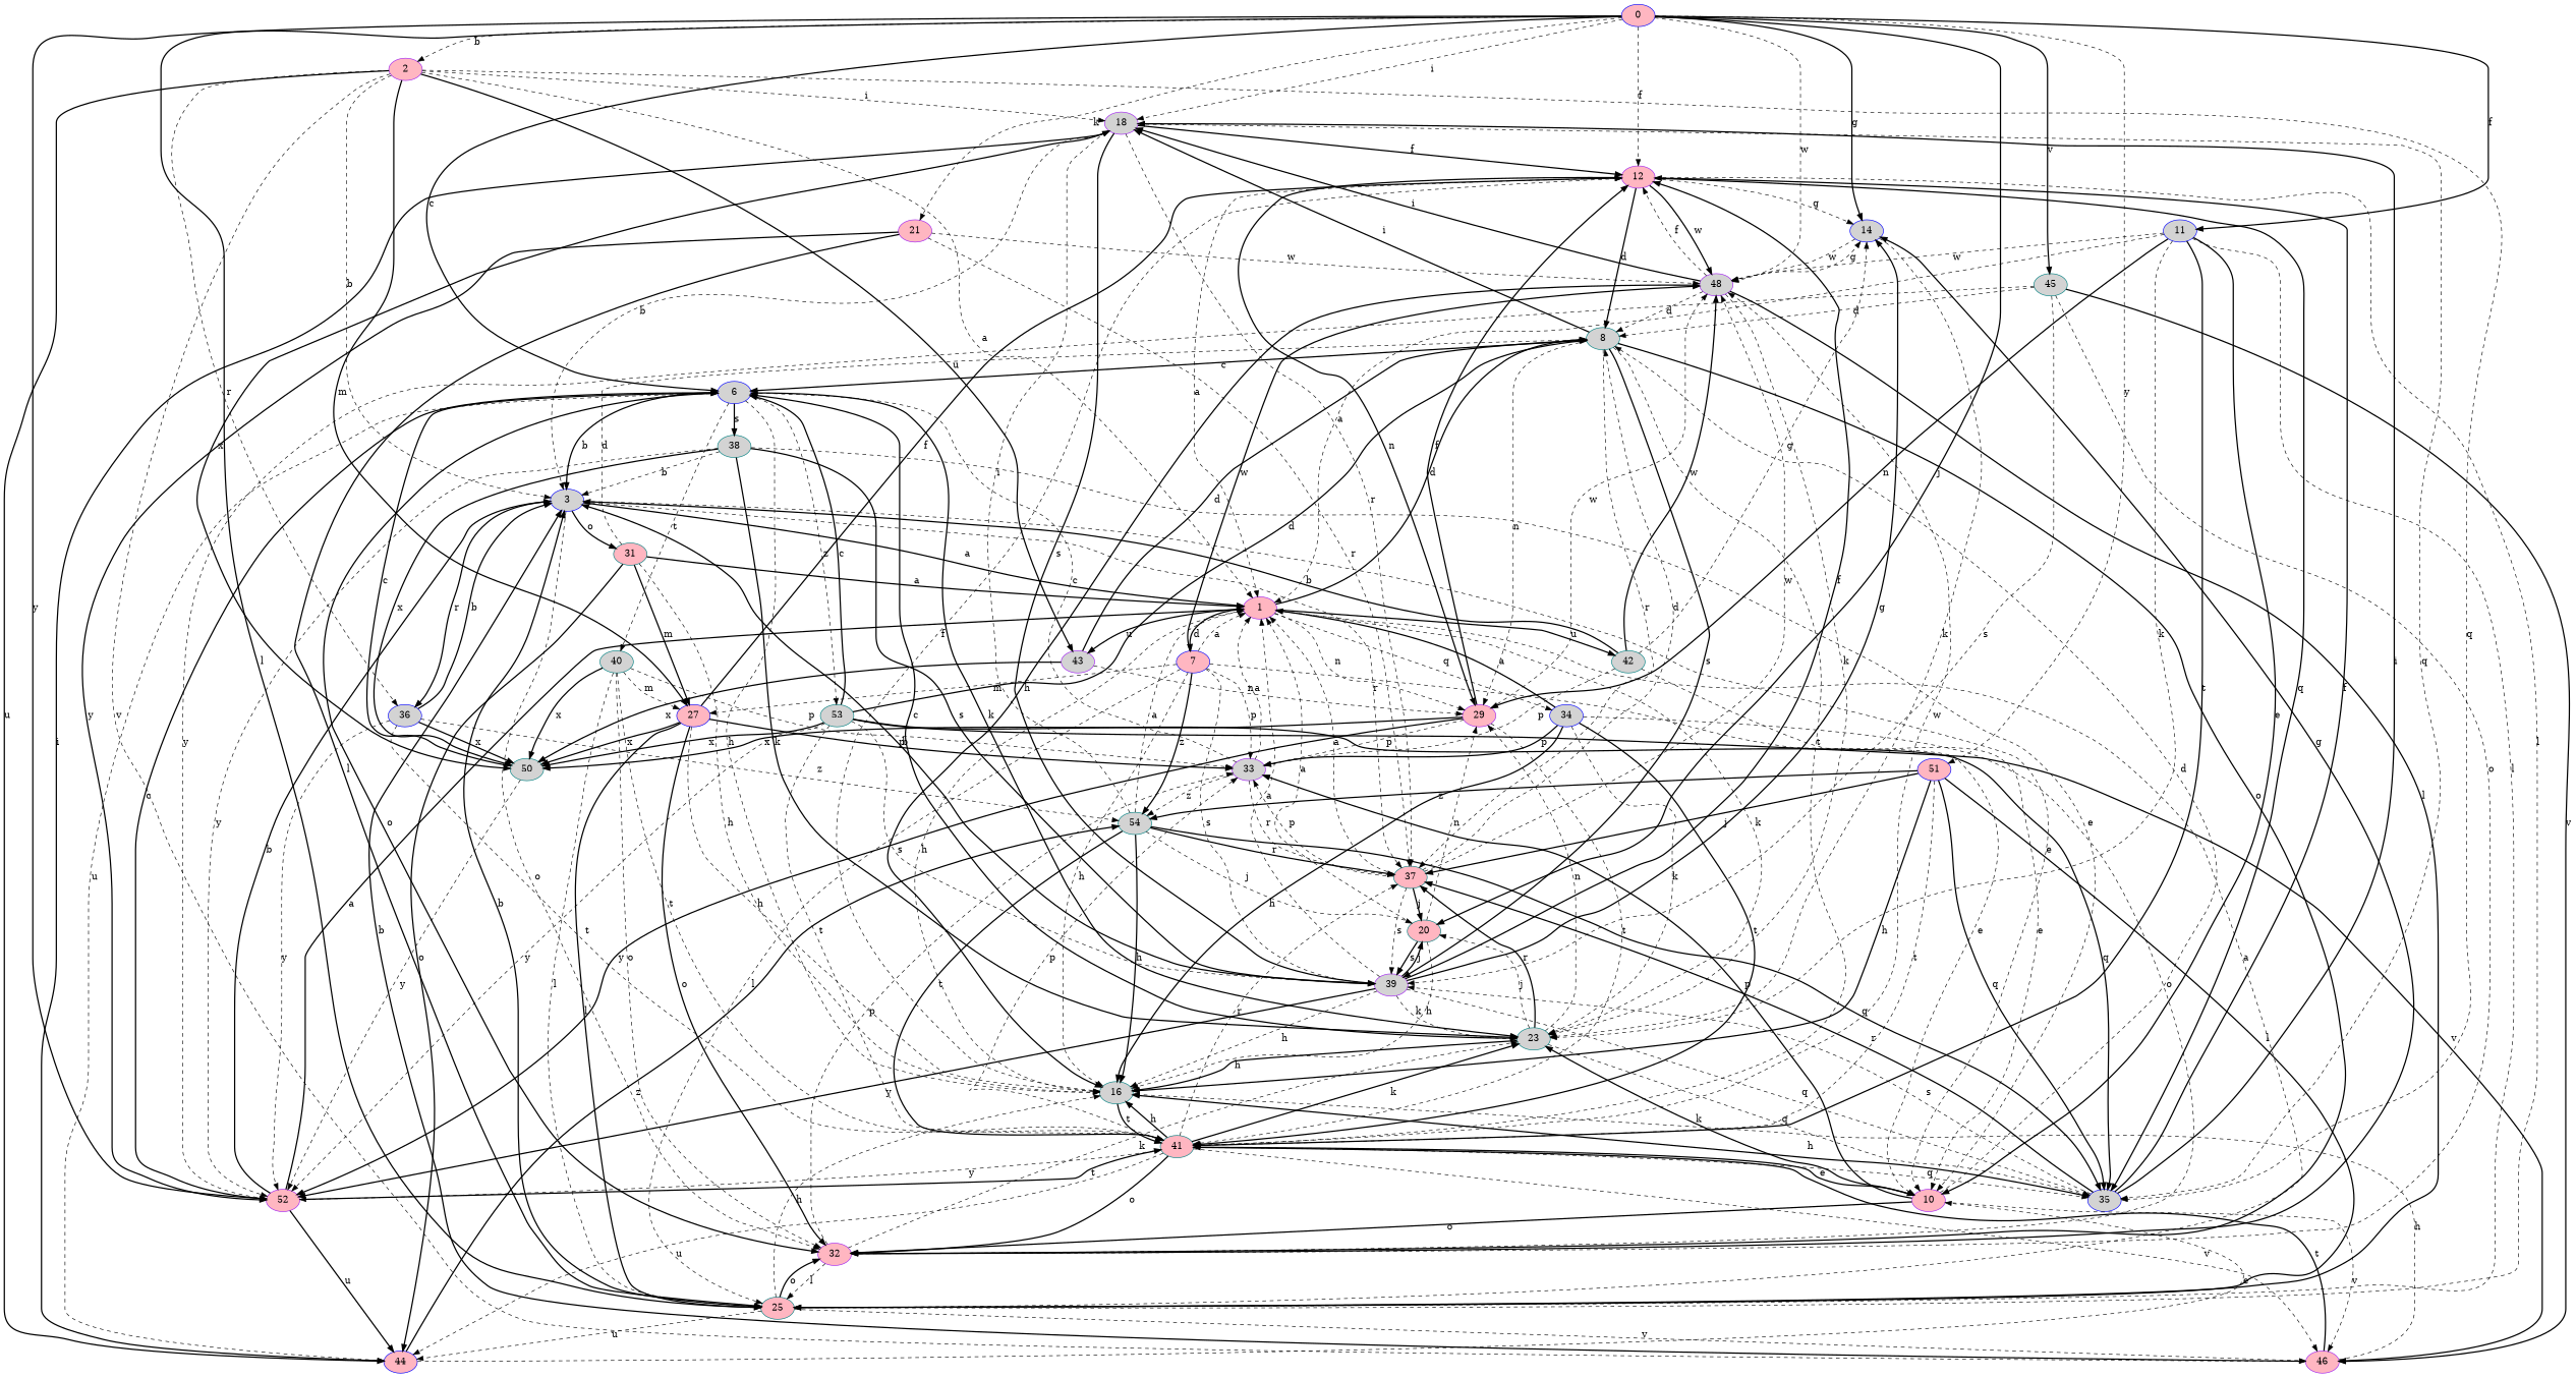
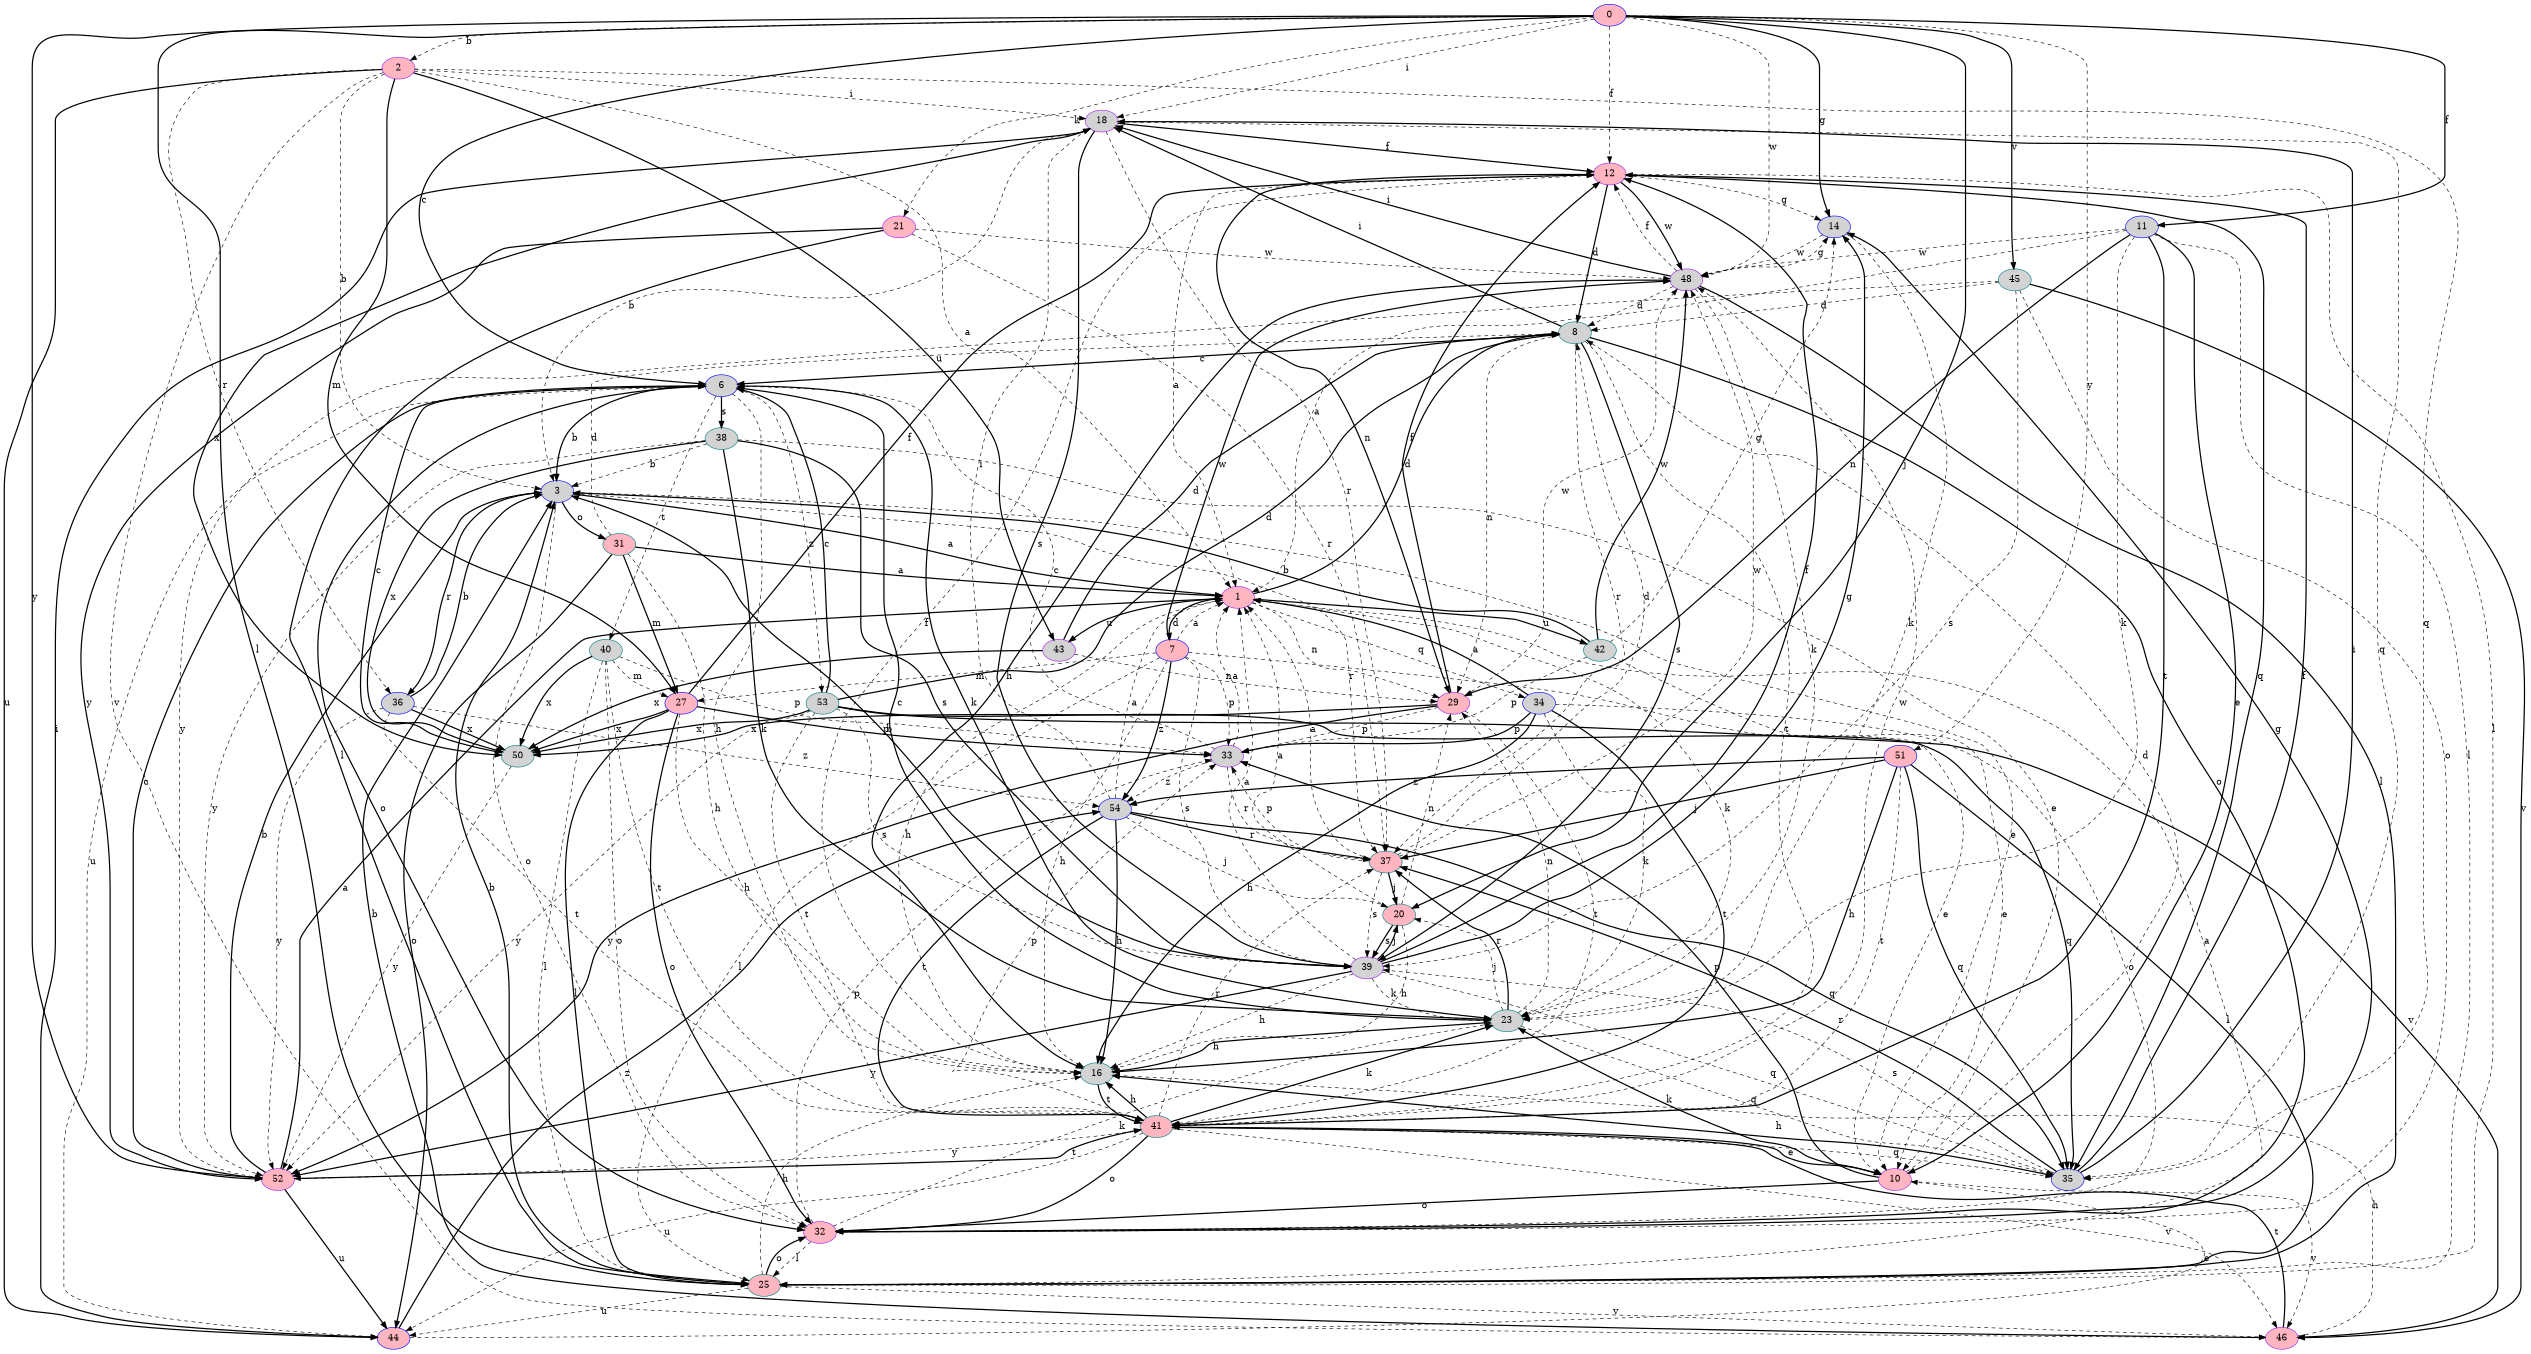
  strict digraph {
    node [color=teal fillcolor=lightgrey style=filled]
    edge [style=dashed]
    0 [color=blue fillcolor=lightpink]
    2 [color=purple fillcolor=lightpink]
    6 [color=blue]
    11 [color=blue]
    12 [color=purple fillcolor=lightpink]
    14 [color=blue]
    18 [color=purple]
    20 [fillcolor=lightpink]
    21 [color=purple fillcolor=lightpink]
    25 [fillcolor=lightpink]
    45
    48 [color=purple]
    51 [color=blue fillcolor=lightpink]
    52 [color=purple fillcolor=lightpink]
    1 [color=purple fillcolor=lightpink]
    43 [color=purple]
    3 [color=blue]
    27 [color=blue fillcolor=lightpink]
    35 [color=blue]
    36 [color=blue]
    44 [color=blue fillcolor=lightpink]
    46 [color=purple fillcolor=lightpink]
    16
    23
    32 [color=purple fillcolor=lightpink]
    38
    40
    53
    29 [color=purple fillcolor=lightpink]
    10 [color=purple fillcolor=lightpink]
    41 [fillcolor=lightpink]
    8
    37 [fillcolor=lightpink]
    39 [color=purple]
    50
-   54
+   54 [color=blue]
    7 [color=blue fillcolor=lightpink]
    34 [color=blue]
    42
    33 [color=purple]
    31 [fillcolor=lightpink]
    0 -> 2 [label=b]
    0 -> 6 [label=c style=bold]
    0 -> 11 [label=f style=bold]
    0 -> 12 [label=f]
    0 -> 14 [label=g style=bold]
    0 -> 18 [label=i]
    0 -> 20 [label=j style=bold]
    0 -> 21 [label=k]
    0 -> 25 [label=l style=bold]
    0 -> 45 [label=v style=bold]
    0 -> 48 [label=w]
    0 -> 51 [label=y]
    0 -> 52 [label=y style=bold]
    2 -> 18 [label=i]
    2 -> 1 [label=a]
    2 -> 43 [label=u style=bold]
    2 -> 3 [label=b]
    2 -> 27 [label=m style=bold]
    2 -> 35 [label=q]
    2 -> 36 [label=r]
    2 -> 44 [label=u style=bold]
    2 -> 46 [label=v]
    6 -> 3 [label=b style=bold]
    6 -> 44 [label=u]
    6 -> 16 [label=h]
    6 -> 23 [label=k style=bold]
    6 -> 32 [label=o style=bold]
    6 -> 38 [label=s style=bold]
    6 -> 40 [label=t]
    6 -> 53 [label=z]
    11 -> 25 [label=l]
    11 -> 48 [label=w]
    11 -> 1 [label=a]
    11 -> 23 [label=k]
    11 -> 29 [label=n style=bold]
    11 -> 10 [label=e style=bold]
    11 -> 41 [label=t style=bold]
    12 -> 14 [label=g]
    12 -> 25 [label=l]
    12 -> 48 [label=w style=bold]
    12 -> 1 [label=a]
    12 -> 35 [label=q style=bold]
    12 -> 29 [label=n style=bold]
    12 -> 8 [label=d style=bold]
    14 -> 48 [label=w]
    14 -> 23 [label=k]
    18 -> 12 [label=f style=bold]
    18 -> 3 [label=b]
    18 -> 35 [label=q]
    18 -> 37 [label=r]
    18 -> 39 [label=s style=bold]
    18 -> 50 [label=x style=bold]
    20 -> 1 [label=a]
    20 -> 16 [label=h]
    20 -> 29 [label=n]
    20 -> 39 [label=s style=bold]
    21 -> 25 [label=l style=bold]
    21 -> 48 [label=w]
    21 -> 52 [label=y style=bold]
    21 -> 37 [label=r]
    25 -> 1 [label=a]
    25 -> 3 [label=b style=bold]
    25 -> 44 [label=u]
    25 -> 46 [label=v]
    25 -> 16 [label=h]
    25 -> 32 [label=o style=bold]
    45 -> 52 [label=y]
    45 -> 46 [label=v style=bold]
    45 -> 32 [label=o]
    45 -> 8 [label=d]
    45 -> 39 [label=s]
    48 -> 12 [label=f]
    48 -> 14 [label=g]
    48 -> 18 [label=i style=bold]
    48 -> 25 [label=l style=bold]
    48 -> 16 [label=h style=bold]
    48 -> 23 [label=k]
    48 -> 8 [label=d]
    51 -> 25 [label=l style=bold]
    51 -> 35 [label=q style=bold]
    51 -> 16 [label=h style=bold]
    51 -> 41 [label=t]
    51 -> 37 [label=j style=bold]
    51 -> 54 [label=z style=bold]
    52 -> 6 [label=c style=bold]
    52 -> 1 [label=a style=bold]
    52 -> 3 [label=b style=bold]
    52 -> 44 [label=u style=bold]
    52 -> 41 [label=t style=bold]
    1 -> 43 [label=u style=bold]
    1 -> 16 [label=h]
    1 -> 23 [label=k]
    1 -> 29 [label=n]
    1 -> 8 [label=d style=bold]
    1 -> 7 [label=d style=bold]
    1 -> 34 [label=q]
    1 -> 42 [label=u style=bold]
    43 -> 29 [label=n]
    43 -> 8 [label=d style=bold]
    43 -> 50 [label=x style=bold]
    3 -> 1 [label=a style=bold]
    3 -> 36 [label=r style=bold]
    3 -> 32 [label=o]
    3 -> 10 [label=e]
    3 -> 37 [label=r]
    3 -> 31 [label=o style=bold]
    27 -> 12 [label=f style=bold]
    27 -> 25 [label=l style=bold]
    27 -> 16 [label=h]
    27 -> 32 [label=o style=bold]
    27 -> 50 [label=x style=bold]
    27 -> 33 [label=p style=bold]
    35 -> 12 [label=f style=bold]
    35 -> 18 [label=i style=bold]
    35 -> 16 [label=h style=bold]
    35 -> 37 [label=r style=bold]
    35 -> 39 [label=s]
    36 -> 52 [label=y]
    36 -> 3 [label=b style=bold]
    36 -> 41 [label=t]
    36 -> 50 [label=x style=bold]
    36 -> 54 [label=z]
    44 -> 18 [label=i style=bold]
    44 -> 10 [label=e]
    44 -> 54 [label=z style=bold]
    46 -> 3 [label=b style=bold]
    46 -> 16 [label=h]
    46 -> 41 [label=t style=bold]
    16 -> 12 [label=f]
    16 -> 41 [label=t style=bold]
    23 -> 6 [label=c style=bold]
    23 -> 20 [label=j]
    23 -> 35 [label=q]
    23 -> 16 [label=h style=bold]
    23 -> 29 [label=n]
    23 -> 37 [label=r style=bold]
    32 -> 14 [label=g style=bold]
    32 -> 25 [label=l]
    32 -> 23 [label=k]
    32 -> 33 [label=p]
    38 -> 52 [label=y]
    38 -> 3 [label=b]
    38 -> 23 [label=k style=bold]
    38 -> 10 [label=e]
    38 -> 39 [label=s style=bold]
    38 -> 50 [label=x style=bold]
    40 -> 25 [label=l]
    40 -> 27 [label=m]
    40 -> 32 [label=o]
    40 -> 41 [label=t]
    40 -> 50 [label=x style=bold]
    40 -> 33 [label=p]
    53 -> 6 [label=c style=bold]
    53 -> 52 [label=y]
    53 -> 35 [label=q style=bold]
    53 -> 46 [label=v style=bold]
    53 -> 41 [label=t]
    53 -> 8 [label=d style=bold]
    53 -> 39 [label=s]
    53 -> 50 [label=x style=bold]
    29 -> 12 [label=f style=bold]
    29 -> 48 [label=w]
    29 -> 52 [label=y style=bold]
    29 -> 41 [label=t]
    29 -> 50 [label=x style=bold]
    29 -> 33 [label=p]
    10 -> 46 [label=v]
    10 -> 23 [label=k style=bold]
    10 -> 32 [label=o style=bold]
    10 -> 8 [label=d]
    10 -> 33 [label=p style=bold]
    41 -> 48 [label=w]
    41 -> 52 [label=y]
    41 -> 35 [label=q]
    41 -> 44 [label=u]
    41 -> 46 [label=v]
    41 -> 16 [label=h style=bold]
    41 -> 23 [label=k style=bold]
    41 -> 32 [label=o style=bold]
    41 -> 10 [label=e style=bold]
    41 -> 37 [label=r]
    41 -> 33 [label=p]
    8 -> 6 [label=c style=bold]
    8 -> 18 [label=i style=bold]
    8 -> 32 [label=o style=bold]
    8 -> 29 [label=n]
    8 -> 41 [label=t]
    8 -> 37 [label=r]
    8 -> 39 [label=s style=bold]
    37 -> 20 [label=j style=bold]
    37 -> 48 [label=w]
    37 -> 1 [label=a]
    37 -> 8 [label=d]
    37 -> 39 [label=s]
    37 -> 33 [label=p]
    39 -> 12 [label=f style=bold]
    39 -> 14 [label=g style=bold]
    39 -> 20 [label=j style=bold]
    39 -> 52 [label=y style=bold]
    39 -> 1 [label=a]
    39 -> 3 [label=b style=bold]
    39 -> 35 [label=q]
    39 -> 16 [label=h]
    39 -> 23 [label=k]
    50 -> 6 [label=c style=bold]
    50 -> 52 [label=y]
    54 -> 18 [label=i]
    54 -> 20 [label=j]
    54 -> 1 [label=a]
    54 -> 35 [label=q style=bold]
    54 -> 16 [label=h style=bold]
    54 -> 41 [label=t style=bold]
    54 -> 37 [label=r style=bold]
    7 -> 25 [label=l]
    7 -> 48 [label=w style=bold]
    7 -> 1 [label=a]
    7 -> 27 [label=m]
    7 -> 16 [label=h]
    7 -> 10 [label=e]
    7 -> 39 [label=s]
    7 -> 54 [label=z style=bold]
    7 -> 33 [label=p]
    34 -> 1 [label=a style=bold]
    34 -> 16 [label=h style=bold]
    34 -> 23 [label=k]
    34 -> 32 [label=o]
    34 -> 41 [label=t style=bold]
    34 -> 33 [label=p style=bold]
    42 -> 14 [label=g]
    42 -> 48 [label=w style=bold]
    42 -> 3 [label=b style=bold]
    42 -> 10 [label=e]
    42 -> 33 [label=p]
    33 -> 6 [label=c]
    33 -> 1 [label=a]
    33 -> 37 [label=r]
    33 -> 54 [label=z]
    31 -> 1 [label=a style=bold]
    31 -> 27 [label=m style=bold]
    31 -> 44 [label=o style=bold]
    31 -> 16 [label=h]
    31 -> 8 [label=d]
  }
